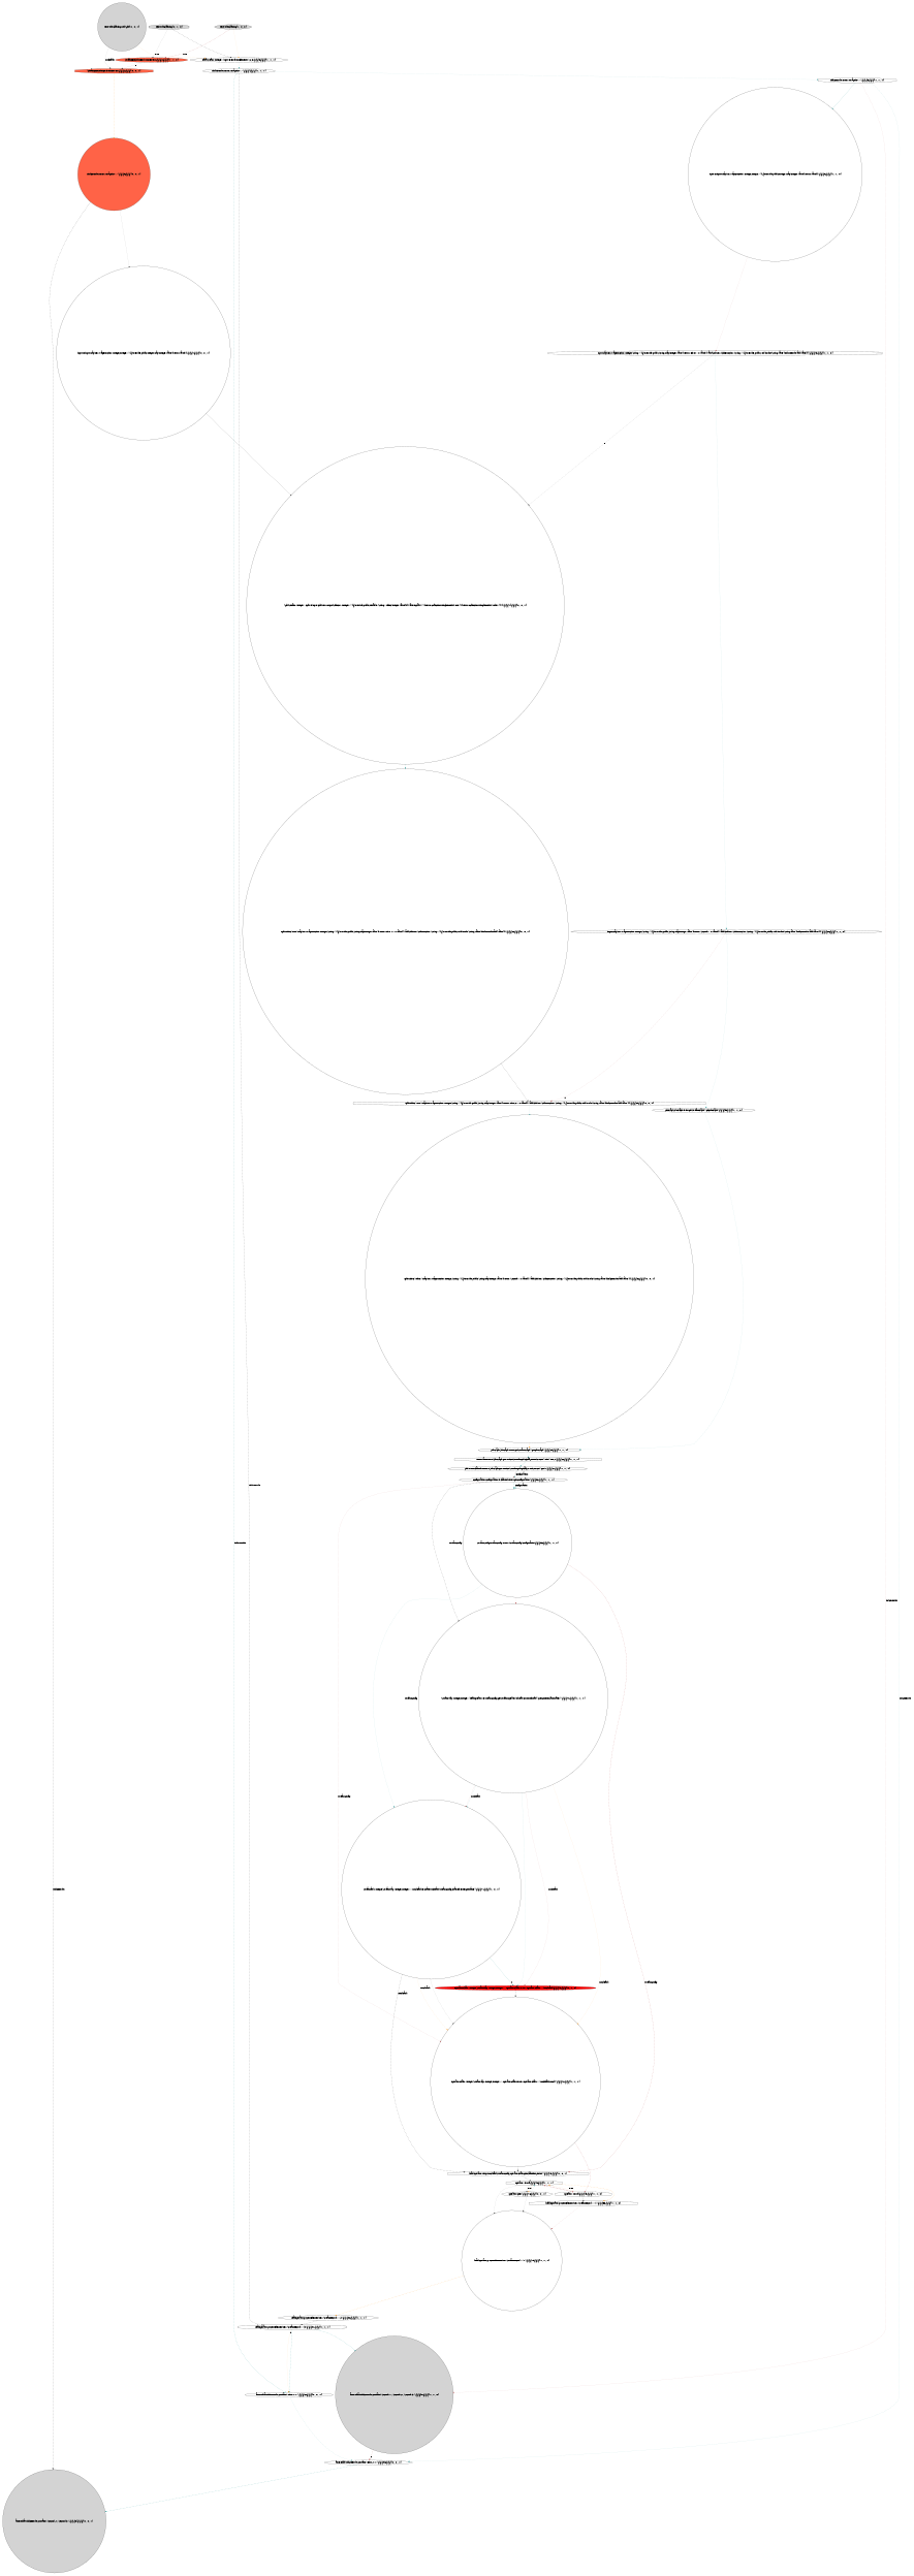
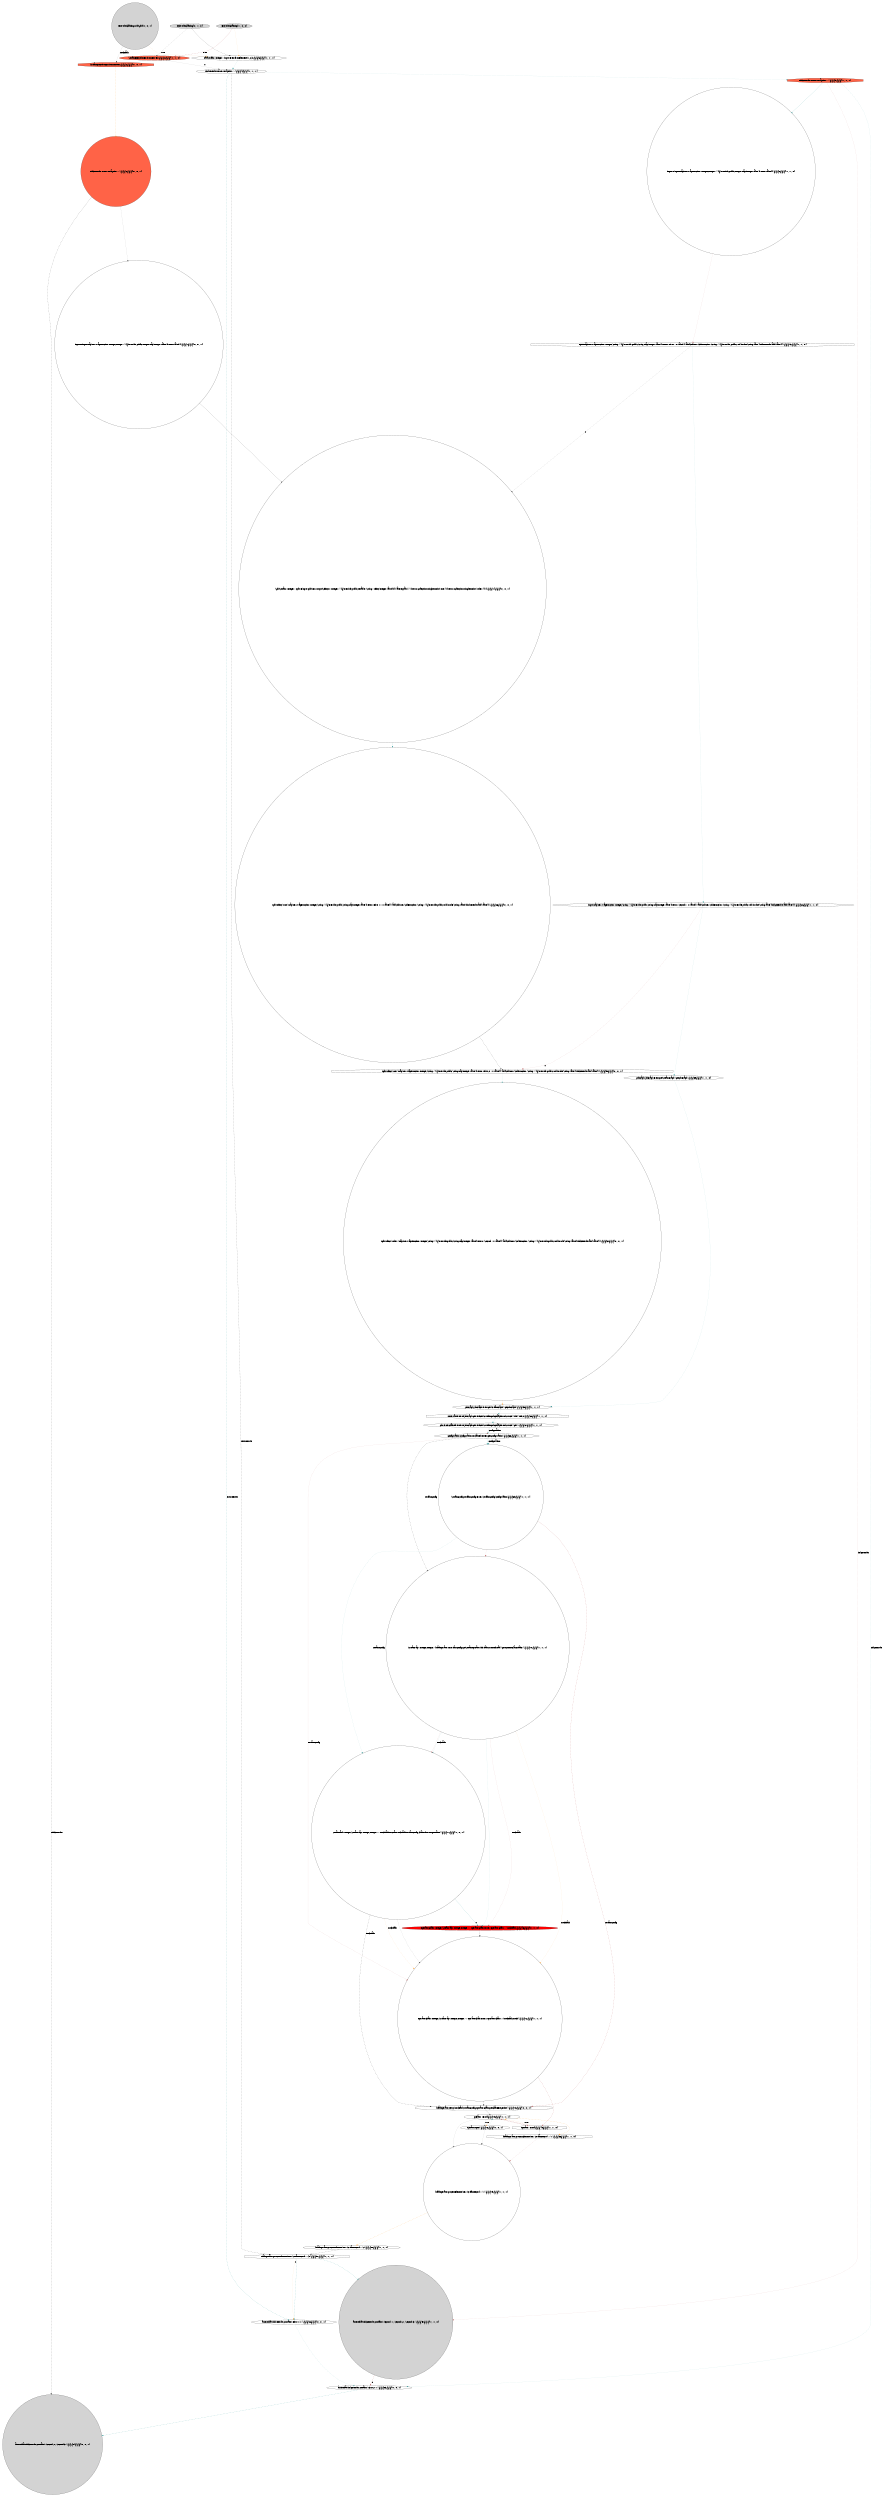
  digraph {
    node [fillcolor=white shape=circle style=filled]
    edge [arrowhead=normal color=teal style=dotted]
    n1 [label="StreamConfig streamConfig = new StreamConfig(configuration)@@@69@@@['1', '1', '1']"]
    n2 [label="headOperator.setup(mockTask,streamConfig,operatorChain.getChainEntryPoint())@@@73@@@['0', '0', '1']" shape=octagon]
    n3 [label="StreamMap<Integer,Integer> headOperator = streamConfig.getStreamOperator(Thread.currentThread().getContextClassLoader())@@@70@@@['1', '1', '1']"]
    n4 [label="StreamTask<Integer,StreamMap<Integer,Integer>> mockTask = createMockTask(streamConfig,chainedVertex.getName())@@@71@@@['1', '0', '1']"]
    n5 [label="operator != null@@@75@@@['1', '1', '1']" shape=octagon]
    n6 [fillcolor=red label="OperatorChain<Integer,StreamMap<Integer,Integer>> operatorChain = new OperatorChain<>(mockTask)@@@46@@@['0', '1', '0']" shape=ellipse]
    n7 [label="OperatorChain<Integer,StreamMap<Integer,Integer>> operatorChain = new OperatorChain<>(mockTask,mock())@@@72@@@['1', '1', '1']"]
    n8 [fillcolor=lightgray label="testMultiChainingWithSplit['0', '0', '1']"]
    n9 [label="DataStream<Integer> input = env.fromElements(1,2,3)@@@3@@@['1', '1', '1']" shape=ellipse]
    n10 [fillcolor=tomato label="StreamExecutionEnvironment env@@@2@@@['0', '0', '1']" shape=octagon]
    n11 [label="sink1Results = new ArrayList<>()@@@4@@@['1', '1', '1']" shape=ellipse]
    n12 [fillcolor=tomato label="sink3Results = new ArrayList<>()@@@6@@@['0', '0', '1']"]
    n13 [label="headOperator.processElement(new StreamRecord<>(2))@@@80@@@['1', '1', '1']" shape=ellipse]
    n14 [label="headOperator.processElement(new StreamRecord<>(3))@@@81@@@['1', '1', '1']" shape=octagon]
    n15 [label="assertThat(sink1Results,contains(\"First 1: 1\"))@@@82@@@['0', '0', '1']" shape=ellipse]
    n16 [fillcolor=lightgray label="assertThat(sink2Results,contains(\"Second: 1\",\"Second: 2\",\"Second: 3\"))@@@57@@@['1', '1', '0']"]
    n17 [label="input = input.map(new MapFunction<Integer,Integer>(){@Override public Integer map(Integer value){return value}})@@@6@@@['1', '1', '0']"]
    n18 [label="input.map(new MapFunction<Integer,String>(){@Override public String map(Integer value){return \"First: \" + value}}).addSink(new SinkFunction<String>(){@Override public void invoke(String value){sink1Results.add(value)}})@@@13@@@['1', '1', '0']" shape=octagon]
    n19 [label="SplitStream<Integer> split = input.split(new OutputSelector<Integer>(){@Override public Iterable<String> select(Integer value){if (value.equals(1)) {return Collections.singletonList(\"one\")}{return Collections.singletonList(\"other\")}}})@@@14@@@['0', '0', '1']"]
    n20 [label="input.map(new MapFunction<Integer,String>(){@Override public String map(Integer value){return \"Second: \" + value}}).addSink(new SinkFunction<String>(){@Override public void invoke(String value){sink2Results.add(value)}})@@@26@@@['1', '1', '0']" shape=ellipse]
    n21 [label="headOperator.processElement(new StreamRecord<>(1))@@@79@@@['1', '1', '1']"]
    n22 [fillcolor=lightgray label="testMultiChaining['1', '0', '0']" shape=ellipse]
    n23 [fillcolor=tomato label="StreamExecutionEnvironment env@@@2@@@['1', '1', '0']" shape=ellipse]
    n24 [label="Assert.assertTrue(jobGraph.getVerticesSortedTopologicallyFromSources().size() == 2)@@@66@@@['1', '1', '1']" shape=octagon]
    n25 [label="JobVertex chainedVertex = jobGraph.getVerticesSortedTopologicallyFromSources().get(1)@@@67@@@['1', '1', '1']" shape=ellipse]
    n26 [label="Configuration configuration = chainedVertex.getConfiguration()@@@68@@@['1', '1', '1']" shape=ellipse]
    n27 [label="operator != null@@@49@@@['1', '1', '0']" shape=octagon]
    n28 [label="headOperator.processElement(new StreamRecord<>(1))@@@53@@@['1', '1', '0']" shape=octagon]
    n29 [label="operator.open()@@@76@@@['0', '0', '1']" shape=ellipse]
    n30 [label="split.select(\"one\").map(new MapFunction<Integer,String>(){@Override public String map(Integer value){return \"First 1: \" + value}}).addSink(new SinkFunction<String>(){@Override public void invoke(String value){sink1Results.add(value)}})@@@26@@@['0', '0', '1']"]
    n31 [label="split.select(\"one\").map(new MapFunction<Integer,String>(){@Override public String map(Integer value){return \"First 2: \" + value}}).addSink(new SinkFunction<String>(){@Override public void invoke(String value){sink2Results.add(value)}})@@@39@@@['0', '0', '1']" shape=octagon]
-   n32 [label="sink2Results = new ArrayList<>()@@@5@@@['1', '1', '1']" shape=octagon]
+   n32 [fillcolor=tomato label="sink2Results = new ArrayList<>()@@@5@@@['1', '1', '1']" shape=octagon]
    n33 [label="assertThat(sink2Results,contains(\"First 2: 1\"))@@@83@@@['0', '0', '1']" shape=ellipse]
    n34 [label="split.select(\"other\").map(new MapFunction<Integer,String>(){@Override public String map(Integer value){return \"Second: \" + value}}).addSink(new SinkFunction<String>(){@Override public void invoke(String value){sink3Results.add(value)}})@@@52@@@['0', '0', '1']"]
    n35 [label="JobGraph jobGraph = env.getStreamGraph().getJobGraph()@@@65@@@['1', '1', '1']" shape=ellipse]
    n36 [fillcolor=lightgray label="assertThat(sink3Results,contains(\"Second: 2\",\"Second: 3\"))@@@84@@@['0', '0', '1']"]
    n37 [label="input = input.map(new MapFunction<Integer,Integer>(){@Override public Integer map(Integer value){return value}})@@@7@@@['0', '0', '1']"]
    n38 [fillcolor=lightgray label="testMultiChaining['0', '1', '0']" shape=octagon]
    n39 [label="JobGraph jobGraph = env.getStreamGraph().getJobGraph()@@@39@@@['1', '1', '0']" shape=ellipse]
    n1 -> n2 [color=brown label=streamConfig style=dashed]
    n1 -> n3 [color=brown]
    n1 -> n4 [label=streamConfig]
    n2 -> n5 [arrowhead=tee color=black style=dashed]
    n3 -> n4 [arrowhead=tee label=mockTask]
    n3 -> n4 [arrowhead=tee color=brown]
    n3 -> n6 [color=brown label=mockTask]
    n3 -> n6 [arrowhead=tee]
    n3 -> n7 [arrowhead=tee color=darkorange label=mockTask]
    n4 -> n2 [color=black label=mockTask style=dashed]
    n4 -> n6 [label=0 style=dashed]
    n4 -> n7 [color=darkorange label=mockTask]
    n4 -> n7 [arrowhead=tee color=black]
    n5 -> n21 [arrowhead=tee color=black]
    n5 -> n27 [arrowhead=tee color=brown style=dashed]
    n5 -> n28 [color=darkorange style=dashed]
    n5 -> n29 [arrowhead=tee color=black label=true]
    n5 -> n29 [arrowhead=tee color=darkorange style=dashed]
    n6 -> n7 [color=black style=dashed]
    n7 -> n2 [color=black style=dashed]
    n7 -> n27 [arrowhead=tee color=brown style=dashed]
    n8 -> n9 [arrowhead=tee color=darkorange]
    n8 -> n10 [color=black label=mockTask]
    n9 -> n11
    n10 -> n12 [arrowhead=tee color=darkorange style=dashed]
    n11 -> n14 [color=black label=sink1Results style=dashed]
    n11 -> n15 [arrowhead=tee label=sink1Results style=dashed]
    n11 -> n32 [arrowhead=tee]
    n12 -> n36 [color=black label=sink3Results style=dashed]
    n12 -> n37 [arrowhead=tee color=black]
    n13 -> n14 [color=black style=dashed]
    n14 -> n15 [style=dashed]
    n14 -> n15 [color=darkorange label=0]
    n14 -> n16 [arrowhead=tee style=dashed]
    n15 -> n33 [arrowhead=tee]
    n16 -> n33 [color=brown label=0 style=dashed]
    n17 -> n18 [arrowhead=tee color=brown]
    n18 -> n19 [arrowhead=tee color=black label=0]
    n18 -> n20
    n19 -> n30 [style=dashed]
    n20 -> n31 [color=brown label=0]
    n20 -> n39
    n21 -> n13 [color=darkorange style=dashed]
    n22 -> n9 [arrowhead=tee color=darkorange]
    n22 -> n23 [color=brown label=true style=dashed]
-   n23 -> n10 [color=black label=0]
+   n23 -> n11 [color=black label=0]
    n24 -> n25 [style=dashed]
    n25 -> n26 [label=configuration style=dashed]
    n25 -> n26 [arrowhead=tee color=brown style=dashed]
    n26 -> n1 [label=configuration]
    n26 -> n1 [style=dashed]
    n26 -> n3 [arrowhead=tee color=black label=streamConfig style=dashed]
    n26 -> n7 [arrowhead=tee color=brown label=streamConfig]
    n27 -> n5 [arrowhead=tee color=brown style=dashed]
    n27 -> n5 [color=darkorange label=true]
    n27 -> n28 [arrowhead=tee color=black style=dashed]
    n28 -> n21 [color=brown]
    n29 -> n5 [arrowhead=tee]
    n29 -> n21 [color=black]
    n30 -> n31 [arrowhead=tee color=black style=dashed]
    n31 -> n34 [arrowhead=tee]
    n32 -> n16 [arrowhead=tee color=brown label=sink2Results]
    n32 -> n17 [arrowhead=tee style=dashed]
    n32 -> n33 [label=sink2Results]
    n33 -> n36 [style=dashed]
    n34 -> n35 [color=darkorange style=dashed]
    n35 -> n24 [arrowhead=tee]
    n37 -> n19 [arrowhead=tee color=black style=dashed]
    n38 -> n9 [color=black style=dashed]
    n38 -> n23 [arrowhead=tee color=black label=true]
    n39 -> n35
  }
